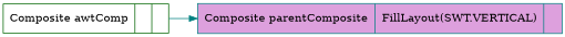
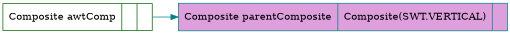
  digraph {
    rankdir=LR
    node [shape=record style=filled]
-   n1 [label="{Composite parentComposite|FillLayout(SWT.VERTICAL)|}" fillcolor=plum color=teal]
+   n1 [label="{Composite parentComposite|Composite(SWT.VERTICAL)|}" fillcolor=plum color=teal]
    n2 [label="{Composite awtComp||}" fillcolor=white color=darkgreen]
    n2 -> n1 [color=teal]
  }
